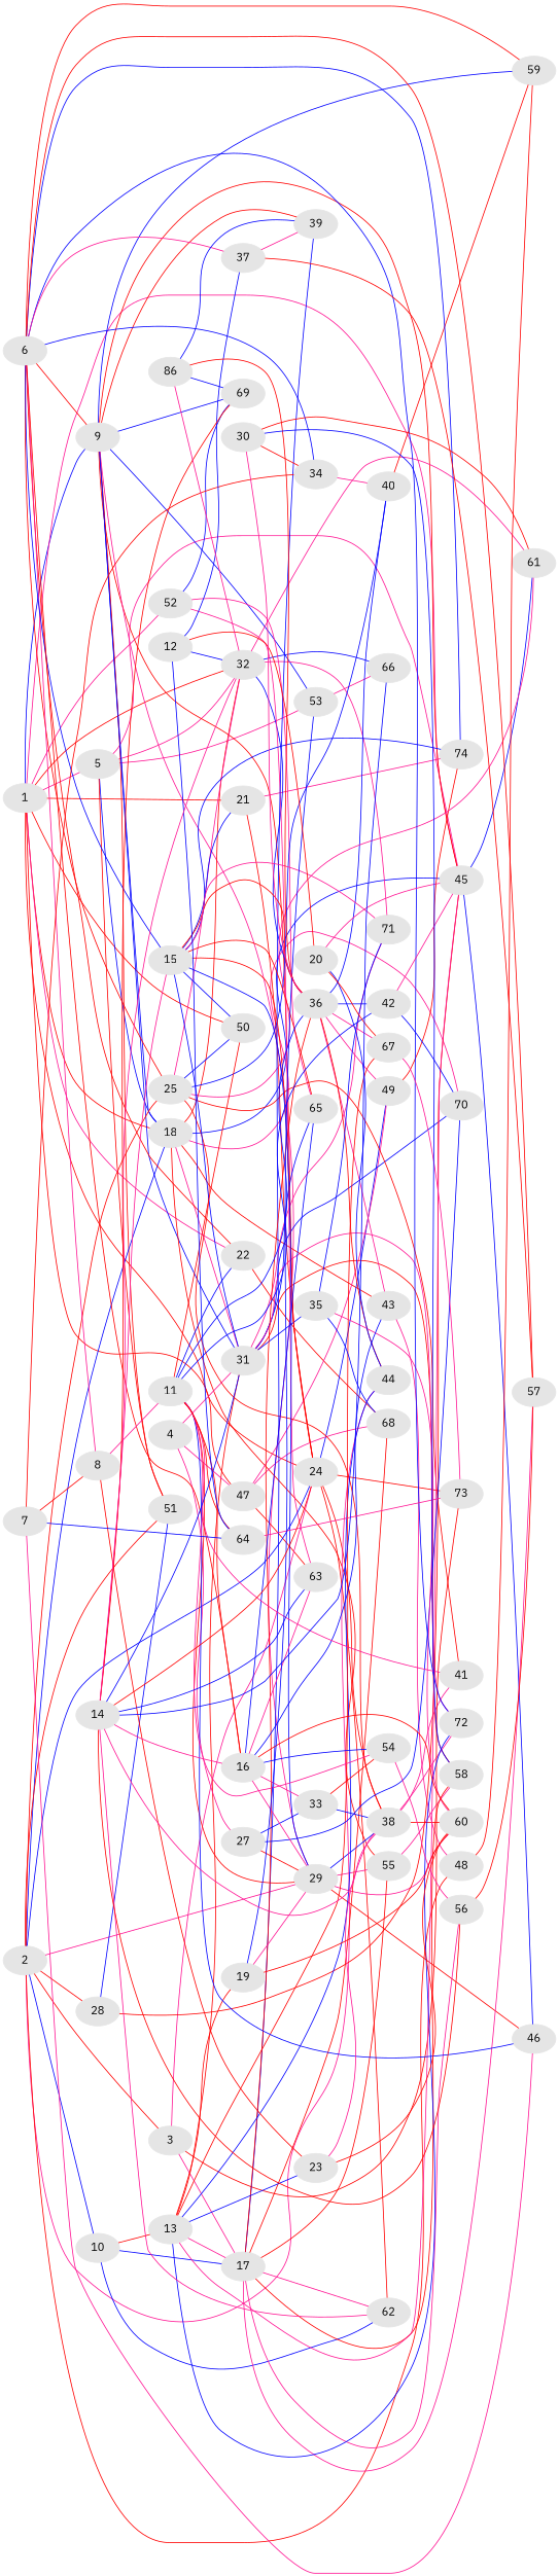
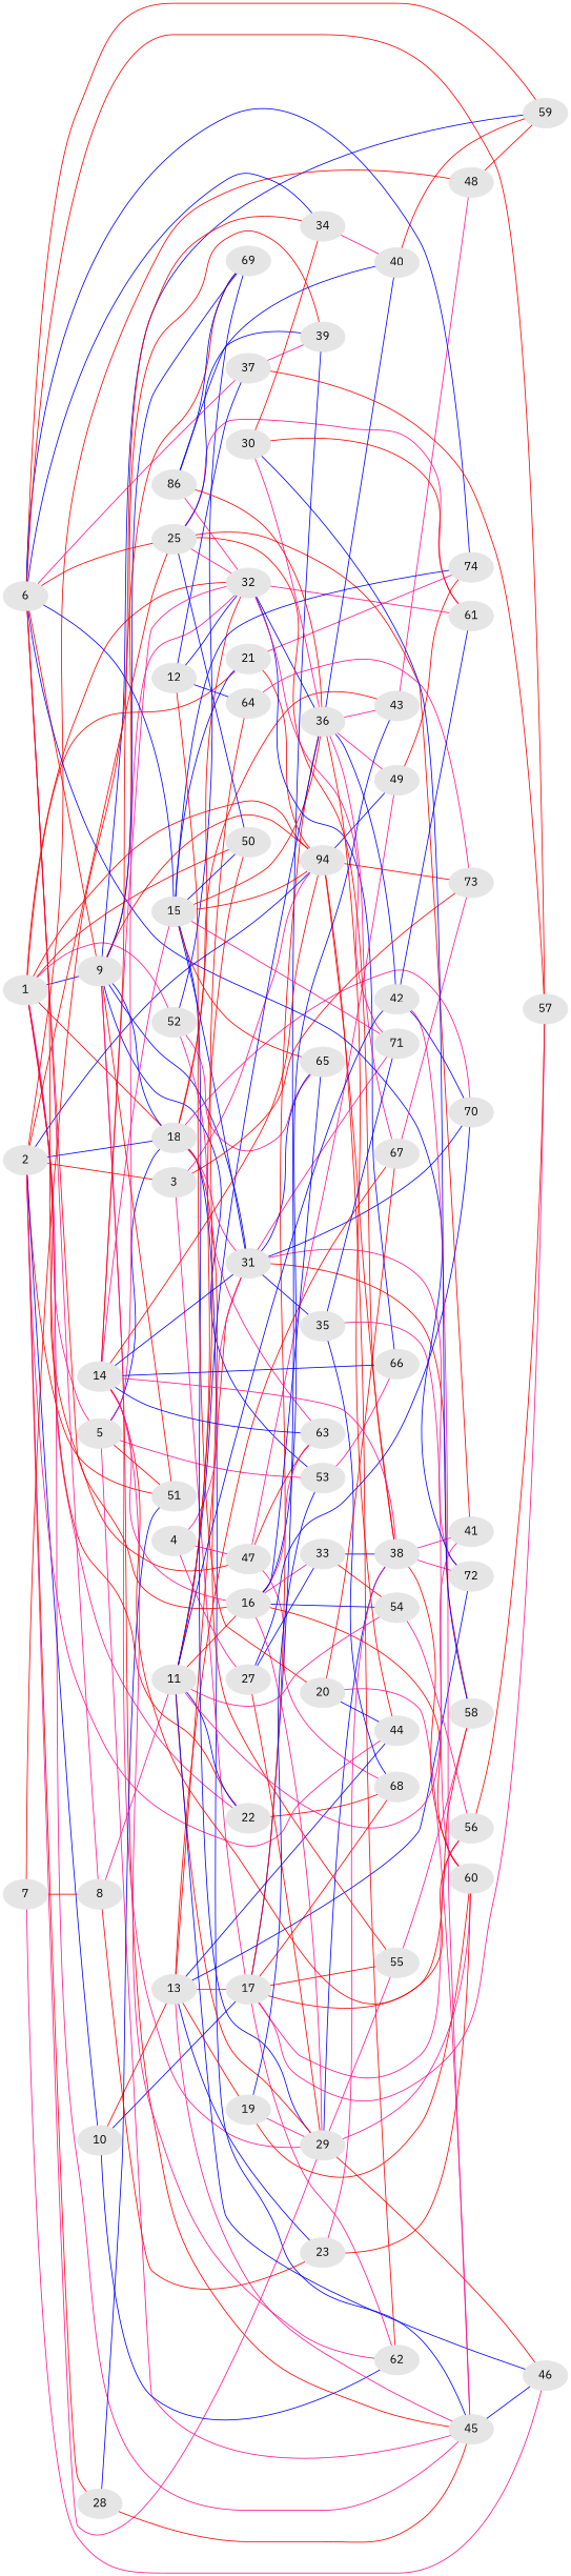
  graph {
    fontname="IBM Plex Sans"
    rankdir=LR
    node [color=gray90 fontname="IBM Plex Sans" style=filled]
    edge [color=red fontname="IBM Plex Sans" weight=1.0]
    1
    5
    9
    18
    21
    22
-   24
+   24 [label=94]
    32
    45
    47
    50
    52
    51
    53
    29
    31
    59
    39
    69
    43
    55
    70
    74
    68
    73
    62
    38
    49
    36
    66
    71
    61
    46
    63
    65
    2
    3
    10
    25
    28
    44
    48
    17
    13
    41
    40
    60
    57
    56
    58
    4
    27
    33
    72
    35
    6
    8
    15
    16
    34
    37
    11
    23
    54
    7
    64
    42
    19
    67
    12
    20
    14
    n73 [label=86]
    30
    1 -- 5 [color=deeppink]
    1 -- 9 [color=blue]
    1 -- 18
    1 -- 21
    1 -- 22 [color=deeppink]
    1 -- 24
    1 -- 32
    1 -- 45 [color=deeppink weight=2.0]
    1 -- 47
    1 -- 50
    1 -- 52 [color=deeppink]
    5 -- 18 [color=blue]
    5 -- 32 [color=deeppink]
    5 -- 45 [color=deeppink]
    5 -- 51
    5 -- 53 [color=deeppink]
    9 -- 18 [color=blue]
    9 -- 24
    9 -- 45
    9 -- 51
    9 -- 53 [color=blue]
    9 -- 29 [color=deeppink]
    9 -- 31 [color=blue]
    9 -- 59 [color=blue]
    9 -- 39
    9 -- 69 [color=blue]
    18 -- 32
    18 -- 45 [color=blue]
    18 -- 31 [color=deeppink]
    18 -- 43
    18 -- 55
    18 -- 70 [color=deeppink]
    21 -- 24
    21 -- 74 [color=deeppink]
    22 -- 68
    24 -- 73
    24 -- 62
    24 -- 38
    24 -- 49 [color=blue]
    32 -- 36 [color=blue]
    32 -- 66 [color=blue weight=2.0]
    32 -- 71 [color=deeppink]
    32 -- 61 [color=deeppink]
-   45 -- 61 [color=blue]
+   42 -- 61 [color=blue]
    45 -- 46 [color=blue]
    47 -- 68 [color=deeppink]
    47 -- 49 [color=deeppink]
    47 -- 63
    52 -- 69 [color=blue]
    52 -- 63 [color=deeppink]
    52 -- 65 [color=deeppink]
    53 -- 66 [color=deeppink]
    29 -- 55 [color=deeppink]
    29 -- 38 [color=blue]
    29 -- 46
    29 -- 60 [color=deeppink]
    31 -- 70 [color=blue]
    31 -- 71 [color=deeppink]
    31 -- 65 [color=blue]
    31 -- 58
    31 -- 72 [color=deeppink]
    31 -- 35 [color=blue]
    43 -- 48 [color=deeppink]
    55 -- 58 [color=deeppink]
    38 -- 41 [color=deeppink]
    38 -- 60
    38 -- 72 [color=deeppink]
    49 -- 74
    36 -- 43 [color=deeppink]
    36 -- 49 [color=deeppink]
    36 -- 44
    36 -- 40 [color=blue]
    36 -- 42 [color=blue]
    36 -- 67 [color=deeppink]
    2 -- 18 [color=blue]
    2 -- 24 [color=blue]
    2 -- 51
    2 -- 29 [color=deeppink]
    2 -- 3
    2 -- 10 [color=blue]
    2 -- 25 [weight=2.0]
    2 -- 28
    2 -- 44 [color=deeppink]
    2 -- 48 [weight=2.0]
    3 -- 24 [color=deeppink]
    3 -- 73
    3 -- 17 [color=deeppink]
    10 -- 62 [color=blue]
    10 -- 17 [color=blue]
    10 -- 13
    25 -- 32 [color=deeppink]
    25 -- 50 [color=blue]
    25 -- 38 [weight=2.0]
    25 -- 61 [color=deeppink]
    25 -- 41
    25 -- 40 [color=blue]
    28 -- 45 [weight=2.0]
    28 -- 51 [color=blue]
    48 -- 59
    17 -- 39 [color=blue]
    17 -- 55
    17 -- 68
    17 -- 62 [color=deeppink]
    17 -- 36
    17 -- 57 [color=deeppink]
    17 -- 56 [color=deeppink]
    17 -- 58
    13 -- 45 [color=deeppink]
    13 -- 31
    13 -- 44 [color=blue]
    13 -- 17 [color=deeppink weight=2.0]
    13 -- 72 [color=blue]
    13 -- 23 [color=blue]
    13 -- 19
    13 -- 67
    40 -- 59
    56 -- 57
    4 -- 47 [color=deeppink]
    4 -- 31 [color=deeppink]
    4 -- 27 [color=deeppink]
    27 -- 29
    27 -- 70 [color=blue]
    27 -- 33 [color=blue]
    33 -- 38 [color=blue]
    33 -- 54
    35 -- 68 [color=blue]
    35 -- 71 [color=blue]
    35 -- 60 [color=deeppink]
    6 -- 9
    6 -- 22
    6 -- 59
    6 -- 74 [color=blue]
    6 -- 25
    6 -- 57
    6 -- 72 [color=blue]
    6 -- 8 [color=deeppink]
    6 -- 15 [color=blue]
    6 -- 16
    6 -- 34 [color=blue]
    6 -- 37 [color=deeppink]
    8 -- 11 [color=deeppink]
    8 -- 23
    15 -- 21 [color=blue]
    15 -- 24 [weight=2.0]
    15 -- 50 [color=blue]
    15 -- 29 [color=blue]
    15 -- 31 [color=blue]
    15 -- 74 [color=blue]
    15 -- 36
    15 -- 71 [color=deeppink]
    15 -- 65
    16 -- 29 [color=deeppink weight=2.0]
    16 -- 43 [color=blue]
    16 -- 63 [color=deeppink]
    16 -- 65 [color=blue]
    16 -- 60
    16 -- 33 [color=deeppink]
    16 -- 54 [color=blue]
    34 -- 40 [color=deeppink]
    37 -- 39 [color=deeppink]
    37 -- 57
    11 -- 22 [color=blue]
    11 -- 50
    11 -- 29
    11 -- 36 [color=blue]
    11 -- 46 [color=blue]
    11 -- 41 [color=deeppink weight=2.0]
    11 -- 16
    11 -- 54 [color=deeppink]
    11 -- 64
    11 -- 42 [color=blue]
    23 -- 38 [color=deeppink]
    23 -- 60
    54 -- 56 [color=deeppink]
    7 -- 46 [color=deeppink]
    7 -- 8
    7 -- 34
-   7 -- 64 [color=blue]
    64 -- 73 [color=deeppink]
    42 -- 45 [color=deeppink]
    42 -- 70 [color=blue]
    19 -- 53 [color=blue]
    19 -- 29 [color=deeppink]
    19 -- 60
    67 -- 73 [color=deeppink]
    12 -- 32 [color=blue]
    12 -- 37 [color=blue]
    12 -- 64 [color=blue]
    12 -- 20
    20 -- 45 [color=deeppink]
    20 -- 44 [color=blue]
    20 -- 67
    14 -- 24
    14 -- 32 [color=deeppink]
    14 -- 31 [color=blue]
    14 -- 69
    14 -- 62 [color=deeppink]
    14 -- 38 [color=deeppink]
    14 -- 66 [color=blue]
    14 -- 63 [color=blue]
    14 -- 56
    14 -- 15 [color=deeppink]
    14 -- 16 [color=deeppink weight=2.0]
    n73 -- 32 [color=deeppink]
    n73 -- 39 [color=blue]
    n73 -- 69 [color=blue]
    n73 -- 36
    30 -- 36 [color=deeppink]
    30 -- 61
    30 -- 58 [color=blue]
    30 -- 34
  }
